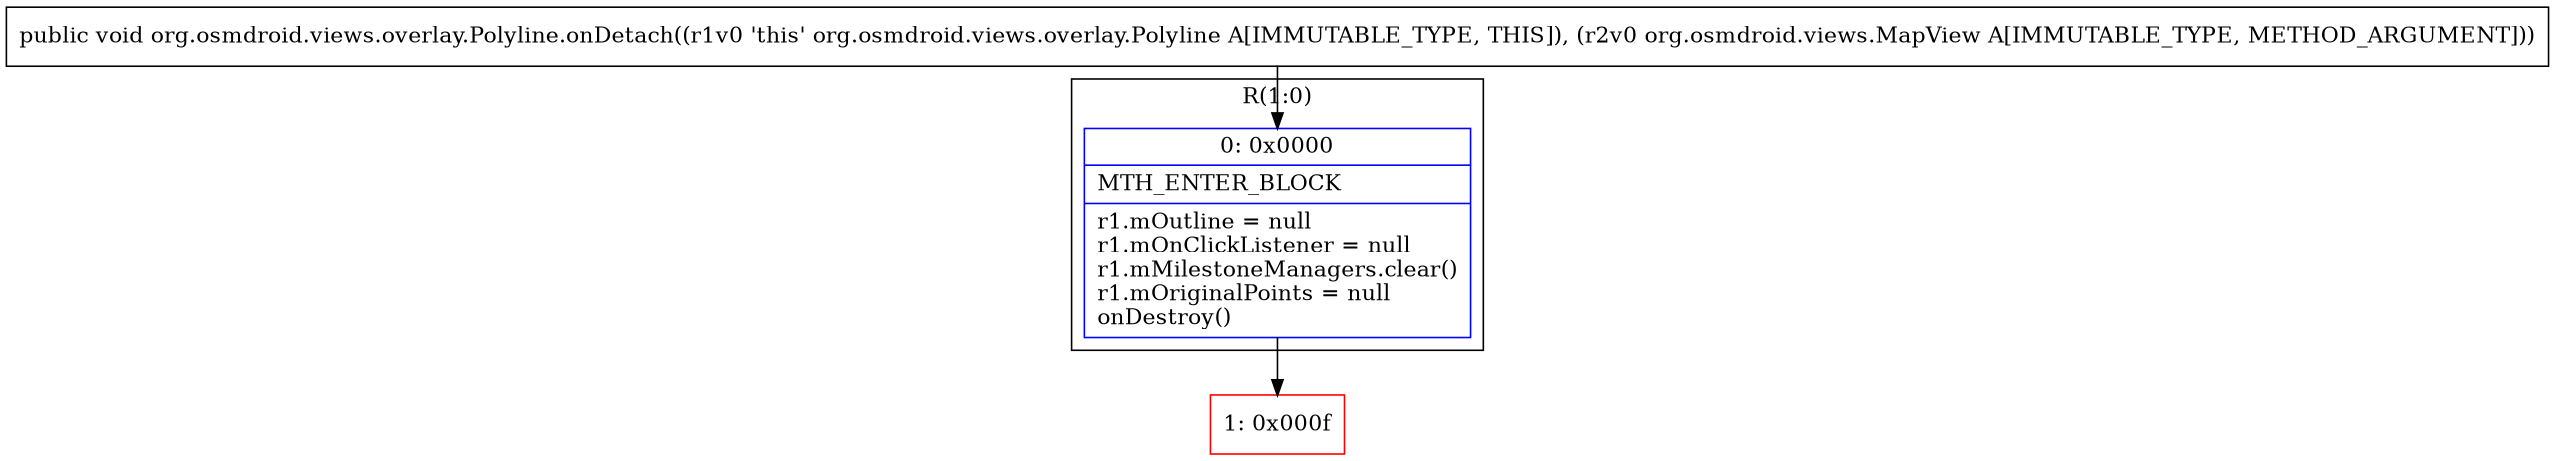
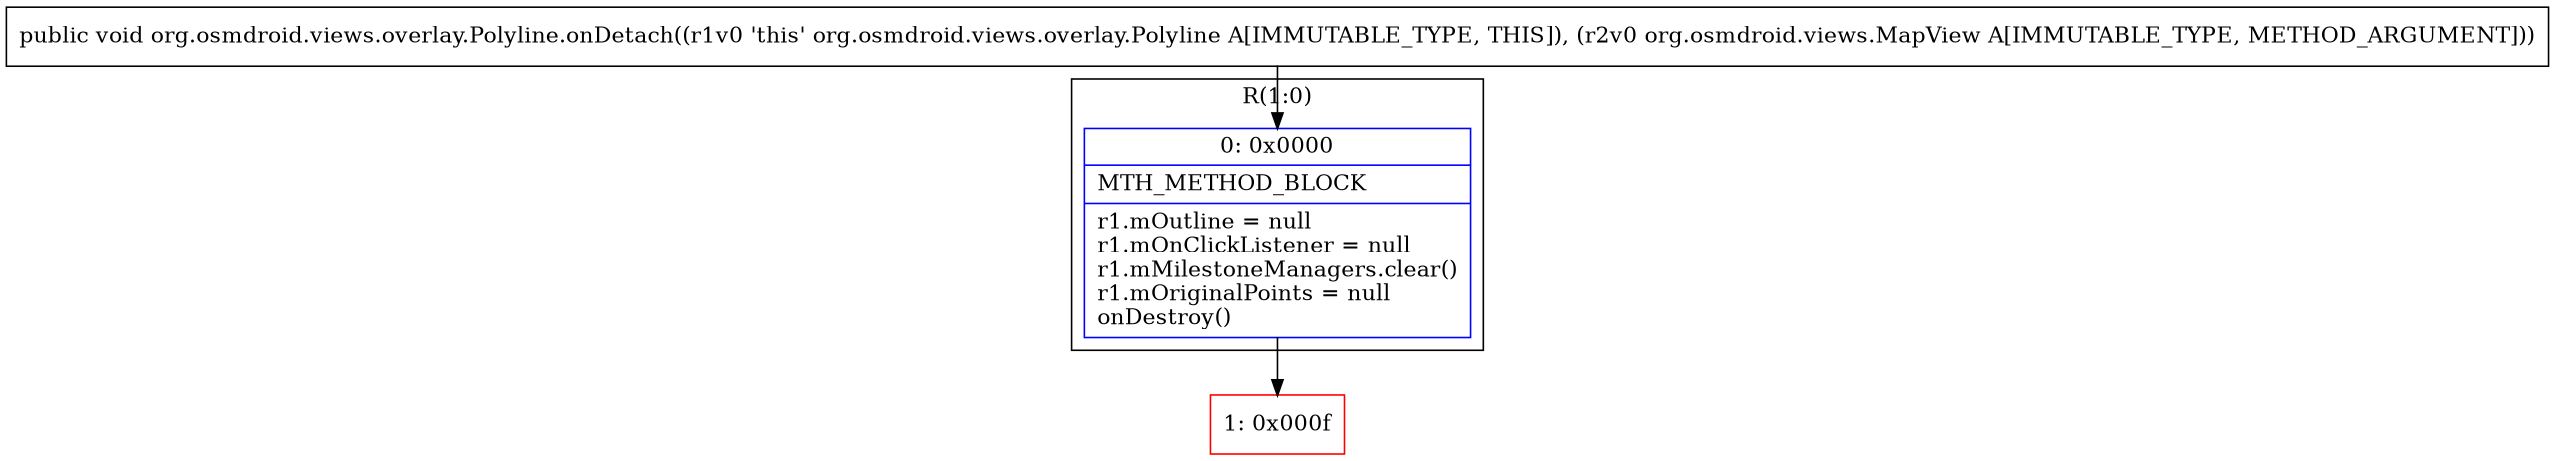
  digraph {
    node [shape=record]
-   n1 [color=blue label="{0\:\ 0x0000|MTH_ENTER_BLOCK\l|r1.mOutline = null\lr1.mOnClickListener = null\lr1.mMilestoneManagers.clear()\lr1.mOriginalPoints = null\lonDestroy()\l}"]
+   n1 [color=blue label="{0\:\ 0x0000|MTH_METHOD_BLOCK\l|r1.mOutline = null\lr1.mOnClickListener = null\lr1.mMilestoneManagers.clear()\lr1.mOriginalPoints = null\lonDestroy()\l}"]
    n2 [color=red label="{1\:\ 0x000f}"]
    n3 [label="{public void org.osmdroid.views.overlay.Polyline.onDetach((r1v0 'this' org.osmdroid.views.overlay.Polyline A[IMMUTABLE_TYPE, THIS]), (r2v0 org.osmdroid.views.MapView A[IMMUTABLE_TYPE, METHOD_ARGUMENT])) }"]
    subgraph cluster_1 {
      label="R(1:0)"
      n1
    }
    n1 -> n2
    n3 -> n1
  }
